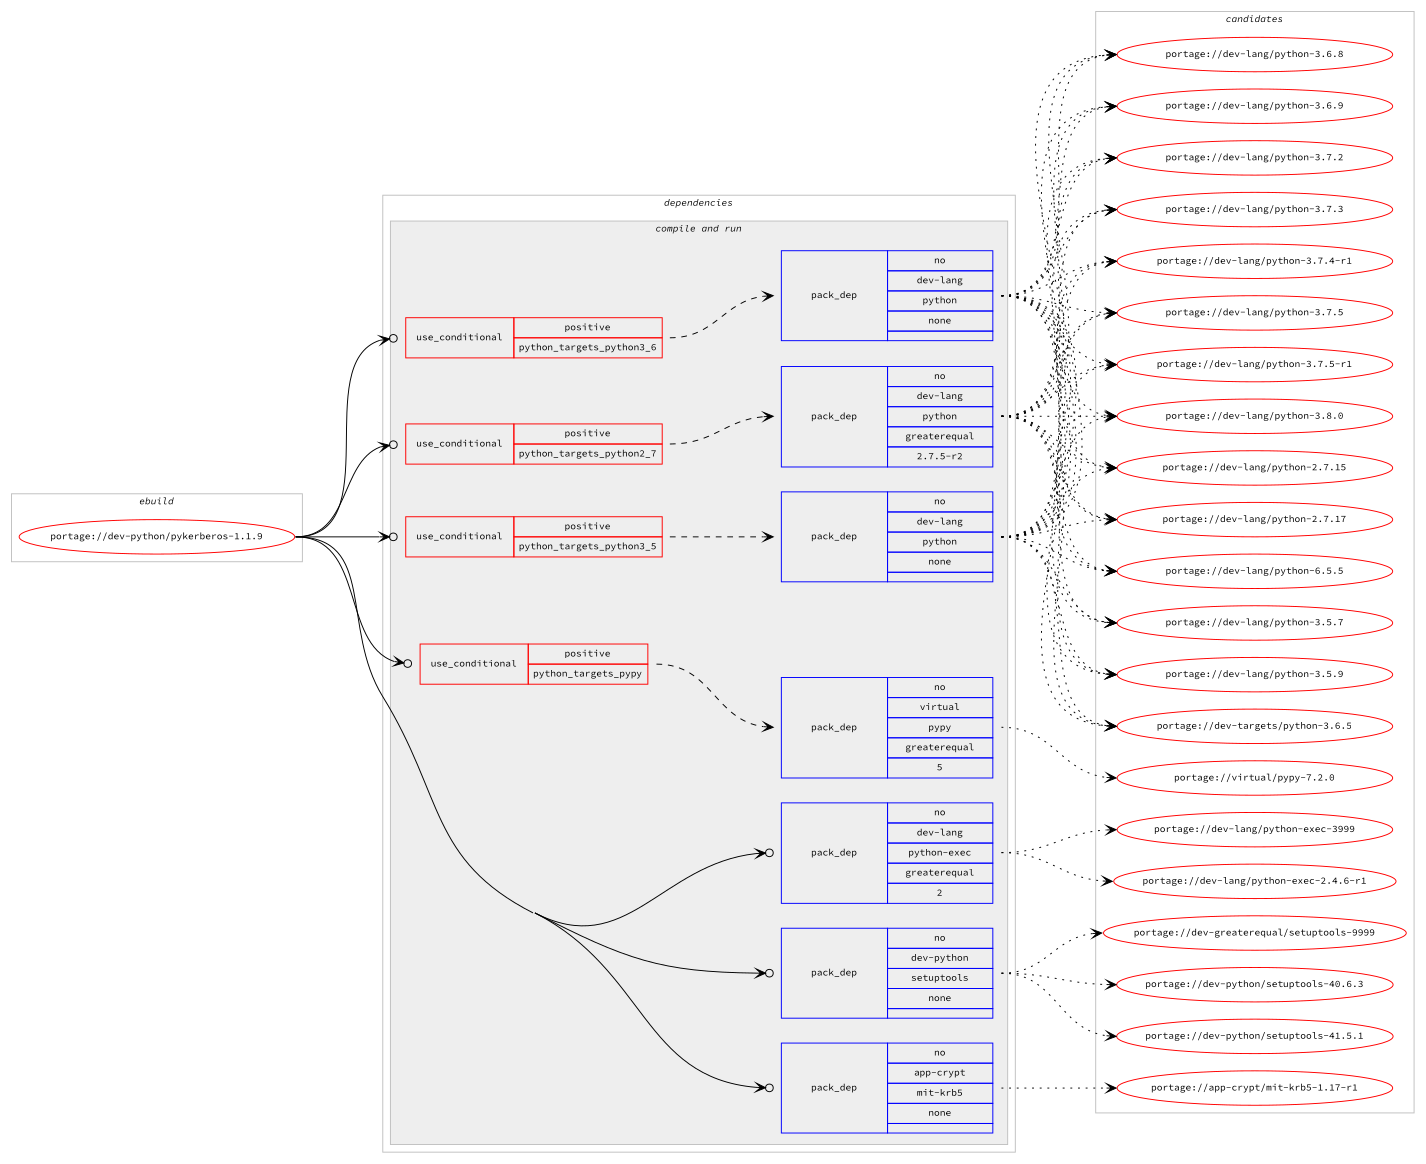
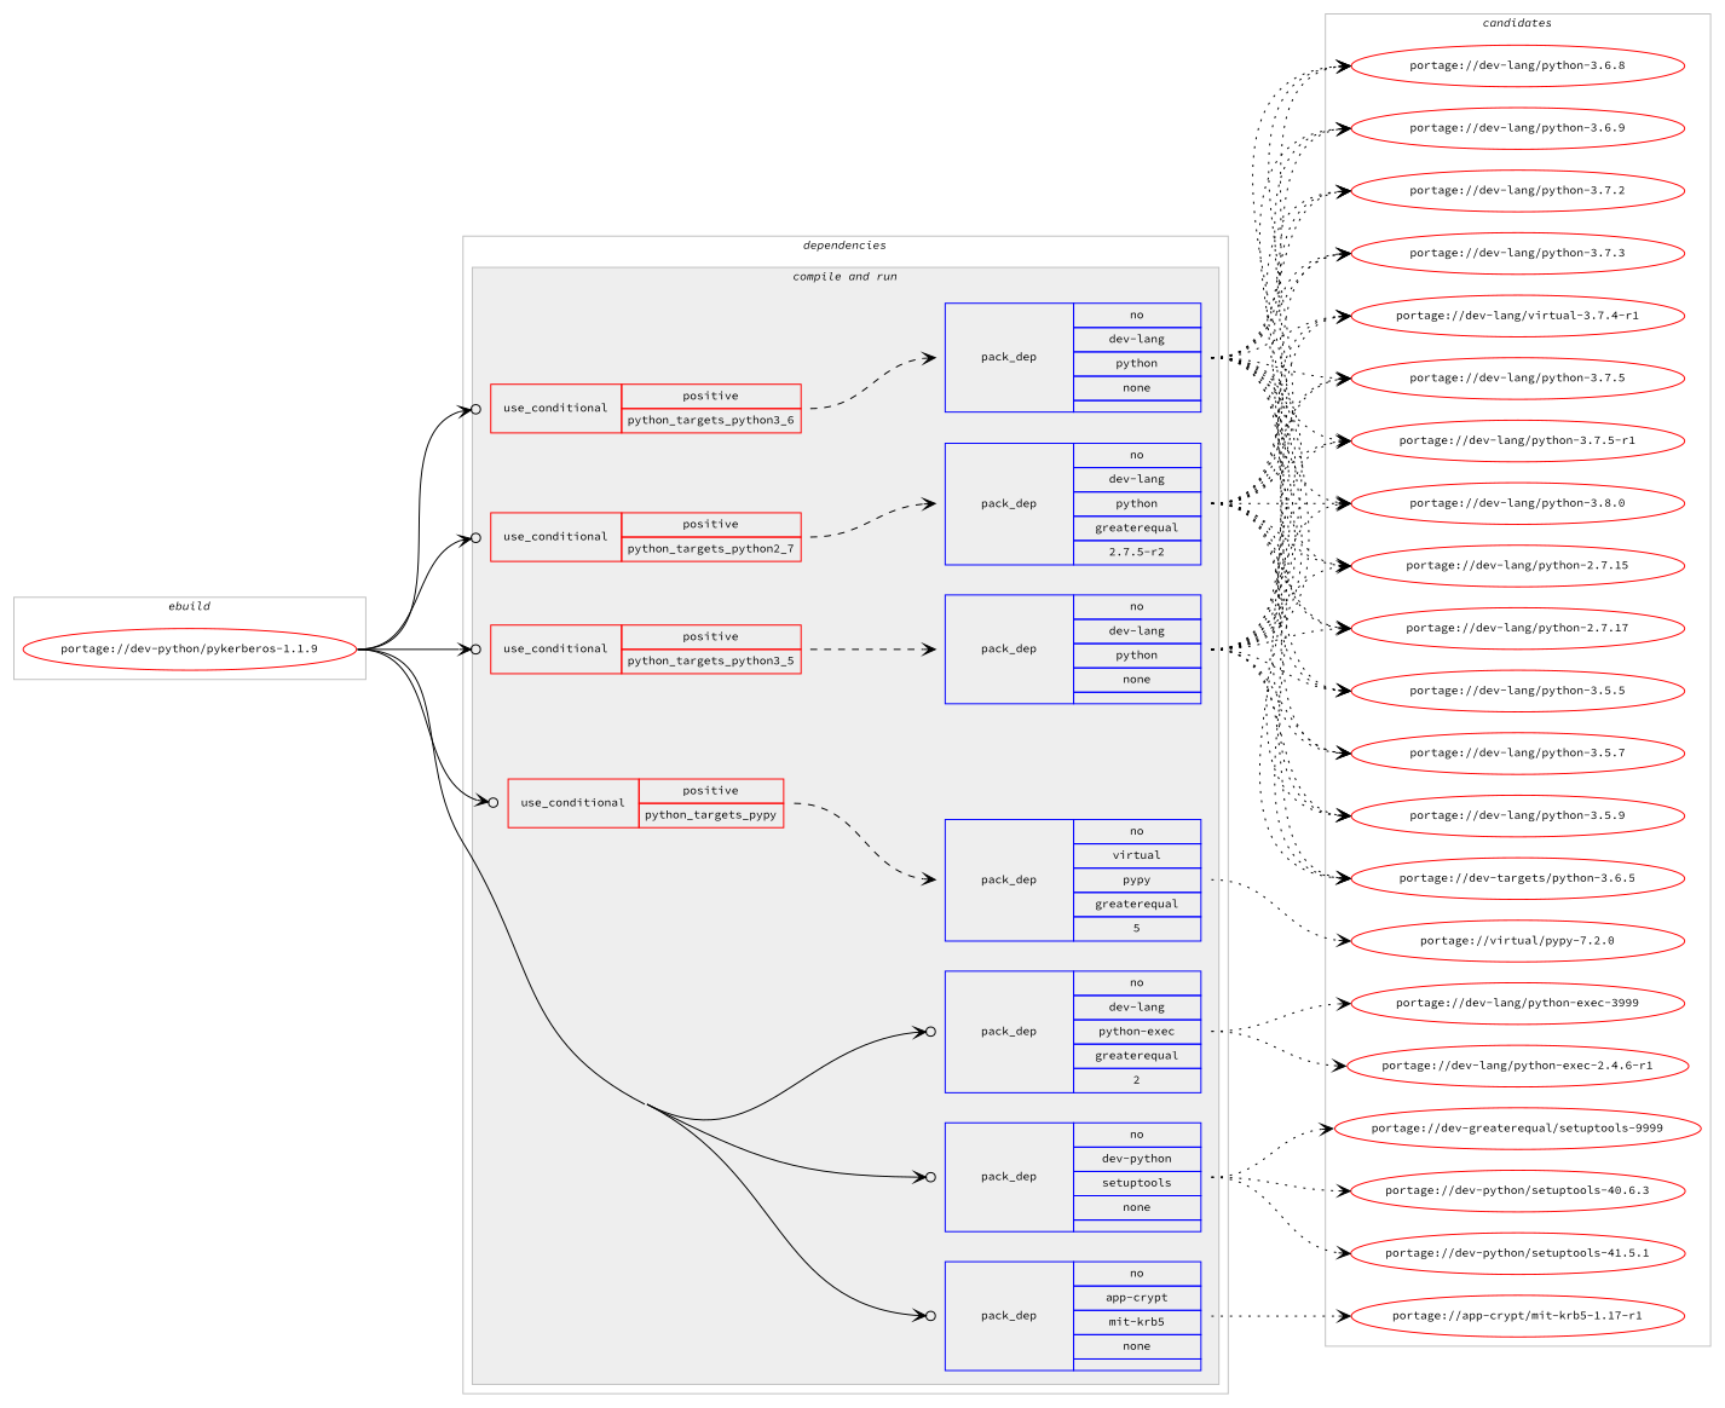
  digraph {
    compound=true
    concentrate=true
    fontname="Source Code Pro"
    fontsize=10
    newrank=true
    rankdir=LR
    ranksep=1.5
    node [color=red fontname="Source Code Pro" fontsize=10]
    edge [arrowhead=vee fontname="Source Code Pro" headport=w style=dotted tailport=e weight=100]
    n1 [label="portage://dev-python/pykerberos-1.1.9" width=4]
    n2 [color=blue label=<<TABLE BORDER="0" CELLBORDER="1" CELLSPACING="0" CELLPADDING="4" WIDTH="220"><TR><TD ROWSPAN="6" CELLPADDING="30">pack_dep</TD></TR><TR><TD WIDTH="110">no</TD></TR><TR><TD>virtual</TD></TR><TR><TD>pypy</TD></TR><TR><TD>greaterequal</TD></TR><TR><TD>5</TD></TR></TABLE>> shape=none]
    n3 [label=<<TABLE BORDER="0" CELLBORDER="1" CELLSPACING="0" CELLPADDING="4"><TR><TD ROWSPAN="3" CELLPADDING="10">use_conditional</TD></TR><TR><TD>positive</TD></TR><TR><TD>python_targets_pypy</TD></TR></TABLE>> shape=none]
    n4 [color=blue label=<<TABLE BORDER="0" CELLBORDER="1" CELLSPACING="0" CELLPADDING="4" WIDTH="220"><TR><TD ROWSPAN="6" CELLPADDING="30">pack_dep</TD></TR><TR><TD WIDTH="110">no</TD></TR><TR><TD>dev-lang</TD></TR><TR><TD>python</TD></TR><TR><TD>greaterequal</TD></TR><TR><TD>2.7.5-r2</TD></TR></TABLE>> shape=none]
    n5 [label=<<TABLE BORDER="0" CELLBORDER="1" CELLSPACING="0" CELLPADDING="4"><TR><TD ROWSPAN="3" CELLPADDING="10">use_conditional</TD></TR><TR><TD>positive</TD></TR><TR><TD>python_targets_python2_7</TD></TR></TABLE>> shape=none]
    n6 [color=blue label=<<TABLE BORDER="0" CELLBORDER="1" CELLSPACING="0" CELLPADDING="4" WIDTH="220"><TR><TD ROWSPAN="6" CELLPADDING="30">pack_dep</TD></TR><TR><TD WIDTH="110">no</TD></TR><TR><TD>dev-lang</TD></TR><TR><TD>python</TD></TR><TR><TD>none</TD></TR><TR><TD></TD></TR></TABLE>> shape=none]
    n7 [label=<<TABLE BORDER="0" CELLBORDER="1" CELLSPACING="0" CELLPADDING="4"><TR><TD ROWSPAN="3" CELLPADDING="10">use_conditional</TD></TR><TR><TD>positive</TD></TR><TR><TD>python_targets_python3_5</TD></TR></TABLE>> shape=none]
    n8 [color=blue label=<<TABLE BORDER="0" CELLBORDER="1" CELLSPACING="0" CELLPADDING="4" WIDTH="220"><TR><TD ROWSPAN="6" CELLPADDING="30">pack_dep</TD></TR><TR><TD WIDTH="110">no</TD></TR><TR><TD>dev-lang</TD></TR><TR><TD>python</TD></TR><TR><TD>none</TD></TR><TR><TD></TD></TR></TABLE>> shape=none]
    n9 [label=<<TABLE BORDER="0" CELLBORDER="1" CELLSPACING="0" CELLPADDING="4"><TR><TD ROWSPAN="3" CELLPADDING="10">use_conditional</TD></TR><TR><TD>positive</TD></TR><TR><TD>python_targets_python3_6</TD></TR></TABLE>> shape=none]
    n10 [color=blue label=<<TABLE BORDER="0" CELLBORDER="1" CELLSPACING="0" CELLPADDING="4" WIDTH="220"><TR><TD ROWSPAN="6" CELLPADDING="30">pack_dep</TD></TR><TR><TD WIDTH="110">no</TD></TR><TR><TD>app-crypt</TD></TR><TR><TD>mit-krb5</TD></TR><TR><TD>none</TD></TR><TR><TD></TD></TR></TABLE>> shape=none]
    n11 [color=blue label=<<TABLE BORDER="0" CELLBORDER="1" CELLSPACING="0" CELLPADDING="4" WIDTH="220"><TR><TD ROWSPAN="6" CELLPADDING="30">pack_dep</TD></TR><TR><TD WIDTH="110">no</TD></TR><TR><TD>dev-lang</TD></TR><TR><TD>python-exec</TD></TR><TR><TD>greaterequal</TD></TR><TR><TD>2</TD></TR></TABLE>> shape=none]
    n12 [color=blue label=<<TABLE BORDER="0" CELLBORDER="1" CELLSPACING="0" CELLPADDING="4" WIDTH="220"><TR><TD ROWSPAN="6" CELLPADDING="30">pack_dep</TD></TR><TR><TD WIDTH="110">no</TD></TR><TR><TD>dev-python</TD></TR><TR><TD>setuptools</TD></TR><TR><TD>none</TD></TR><TR><TD></TD></TR></TABLE>> shape=none]
    n13 [label="portage://virtual/pypy-7.2.0" width=4]
    n14 [label="portage://dev-lang/python-2.7.15" width=4]
    n15 [label="portage://dev-lang/python-2.7.17" width=4]
-   n16 [label="portage://dev-lang/python-6.5.5" width=4]
+   n16 [label="portage://dev-lang/python-3.5.5" width=4]
    n17 [label="portage://dev-lang/python-3.5.7" width=4]
    n18 [label="portage://dev-lang/python-3.5.9" width=4]
    n19 [label="portage://dev-targets/python-3.6.5" width=4]
    n20 [label="portage://dev-lang/python-3.6.8" width=4]
    n21 [label="portage://dev-lang/python-3.6.9" width=4]
    n22 [label="portage://dev-lang/python-3.7.2" width=4]
    n23 [label="portage://dev-lang/python-3.7.3" width=4]
-   n24 [label="portage://dev-lang/python-3.7.4-r1" width=4]
+   n24 [label="portage://dev-lang/virtual-3.7.4-r1" width=4]
    n25 [label="portage://dev-lang/python-3.7.5" width=4]
    n26 [label="portage://dev-lang/python-3.7.5-r1" width=4]
    n27 [label="portage://dev-lang/python-3.8.0" width=4]
    n28 [label="portage://app-crypt/mit-krb5-1.17-r1" width=4]
    n29 [label="portage://dev-lang/python-exec-2.4.6-r1" width=4]
    n30 [label="portage://dev-lang/python-exec-3999" width=4]
    n31 [label="portage://dev-python/setuptools-40.6.3" width=4]
    n32 [label="portage://dev-python/setuptools-41.5.1" width=4]
    n33 [label="portage://dev-greaterequal/setuptools-9999" width=4]
    subgraph cluster_1 {
      color=gray
      label=<<i>ebuild</i>>
      rank=same
      n1
    }
    subgraph cluster_2 {
      color=gray
      label=<<i>dependencies</i>>
      subgraph cluster_3 {
        color=gray
        fillcolor="#eeeeee"
        label=<<i>compile</i>>
        style=filled
      }
      subgraph cluster_4 {
        color=gray
        fillcolor="#eeeeee"
        label=<<i>compile and run</i>>
        style=filled
        subgraph sub_5 {
          color=gray
          fillcolor="#eeeeee"
          label=<<i>compile and run</i>>
          style=filled
          n3
          subgraph sub_6 {
            color=gray
            fillcolor="#eeeeee"
            label=<<i>compile and run</i>>
            style=filled
            n2
          }
        }
        subgraph sub_7 {
          color=gray
          fillcolor="#eeeeee"
          label=<<i>compile and run</i>>
          style=filled
          n5
          subgraph sub_8 {
            color=gray
            fillcolor="#eeeeee"
            label=<<i>compile and run</i>>
            style=filled
            n4
          }
        }
        subgraph sub_9 {
          color=gray
          fillcolor="#eeeeee"
          label=<<i>compile and run</i>>
          style=filled
          n7
          subgraph sub_10 {
            color=gray
            fillcolor="#eeeeee"
            label=<<i>compile and run</i>>
            style=filled
            n6
          }
        }
        subgraph sub_11 {
          color=gray
          fillcolor="#eeeeee"
          label=<<i>compile and run</i>>
          style=filled
          n9
          subgraph sub_12 {
            color=gray
            fillcolor="#eeeeee"
            label=<<i>compile and run</i>>
            style=filled
            n8
          }
        }
        subgraph sub_13 {
          color=gray
          fillcolor="#eeeeee"
          label=<<i>compile and run</i>>
          style=filled
          n10
        }
        subgraph sub_14 {
          color=gray
          fillcolor="#eeeeee"
          label=<<i>compile and run</i>>
          style=filled
          n11
        }
        subgraph sub_15 {
          color=gray
          fillcolor="#eeeeee"
          label=<<i>compile and run</i>>
          style=filled
          n12
        }
      }
      subgraph cluster_16 {
        color=gray
        fillcolor="#eeeeee"
        label=<<i>run</i>>
        style=filled
      }
    }
    subgraph cluster_17 {
      color=gray
      label=<<i>candidates</i>>
      rank=same
      subgraph sub_18 {
        color=black
        label=<<i>candidates</i>>
        nodesep=1
        rank=same
        n13
      }
      subgraph sub_19 {
        color=black
        label=<<i>candidates</i>>
        nodesep=1
        rank=same
        n14
        n15
        n16
        n17
        n18
        n19
        n20
        n21
        n22
        n23
        n24
        n25
        n26
        n27
      }
      subgraph sub_20 {
        color=black
        label=<<i>candidates</i>>
        nodesep=1
        rank=same
        n14
        n15
        n16
        n17
        n18
        n19
        n20
        n21
        n22
        n23
        n24
        n25
        n26
        n27
      }
      subgraph sub_21 {
        color=black
        label=<<i>candidates</i>>
        nodesep=1
        rank=same
        n14
        n15
        n16
        n17
        n18
        n19
        n20
        n21
        n22
        n23
        n24
        n25
        n26
        n27
      }
      subgraph sub_22 {
        color=black
        label=<<i>candidates</i>>
        nodesep=1
        rank=same
        n28
      }
      subgraph sub_23 {
        color=black
        label=<<i>candidates</i>>
        nodesep=1
        rank=same
        n29
        n30
      }
      subgraph sub_24 {
        color=black
        label=<<i>candidates</i>>
        nodesep=1
        rank=same
        n31
        n32
        n33
      }
    }
    n1 -> n3 [arrowhead=odotvee style=solid weight=20]
    n1 -> n5 [arrowhead=odotvee style=solid weight=20]
    n1 -> n7 [arrowhead=odotvee style=solid weight=20]
    n1 -> n9 [arrowhead=odotvee style=solid weight=20]
    n1 -> n10 [arrowhead=odotvee style=solid weight=20]
    n1 -> n11 [arrowhead=odotvee style=solid weight=20]
    n1 -> n12 [arrowhead=odotvee style=solid weight=20]
    n2 -> n13
    n3 -> n2 [style=dashed weight=20]
    n4 -> n14
    n4 -> n15
    n4 -> n16
    n4 -> n17
    n4 -> n18
    n4 -> n19
    n4 -> n20
    n4 -> n21
    n4 -> n22
    n4 -> n23
    n4 -> n24
    n4 -> n25
    n4 -> n26
    n4 -> n27
    n5 -> n4 [style=dashed weight=20]
    n6 -> n14
    n6 -> n15
    n6 -> n16
    n6 -> n17
    n6 -> n18
    n6 -> n19
    n6 -> n20
    n6 -> n21
    n6 -> n22
    n6 -> n23
    n6 -> n24
    n6 -> n25
    n6 -> n26
    n6 -> n27
    n7 -> n6 [style=dashed weight=20]
    n8 -> n14
    n8 -> n15
    n8 -> n16
    n8 -> n17
    n8 -> n18
    n8 -> n19
    n8 -> n20
    n8 -> n21
    n8 -> n22
    n8 -> n23
    n8 -> n24
    n8 -> n25
    n8 -> n26
    n8 -> n27
    n9 -> n8 [style=dashed weight=20]
    n10 -> n28
    n11 -> n29
    n11 -> n30
    n12 -> n31
    n12 -> n32
    n12 -> n33
  }
